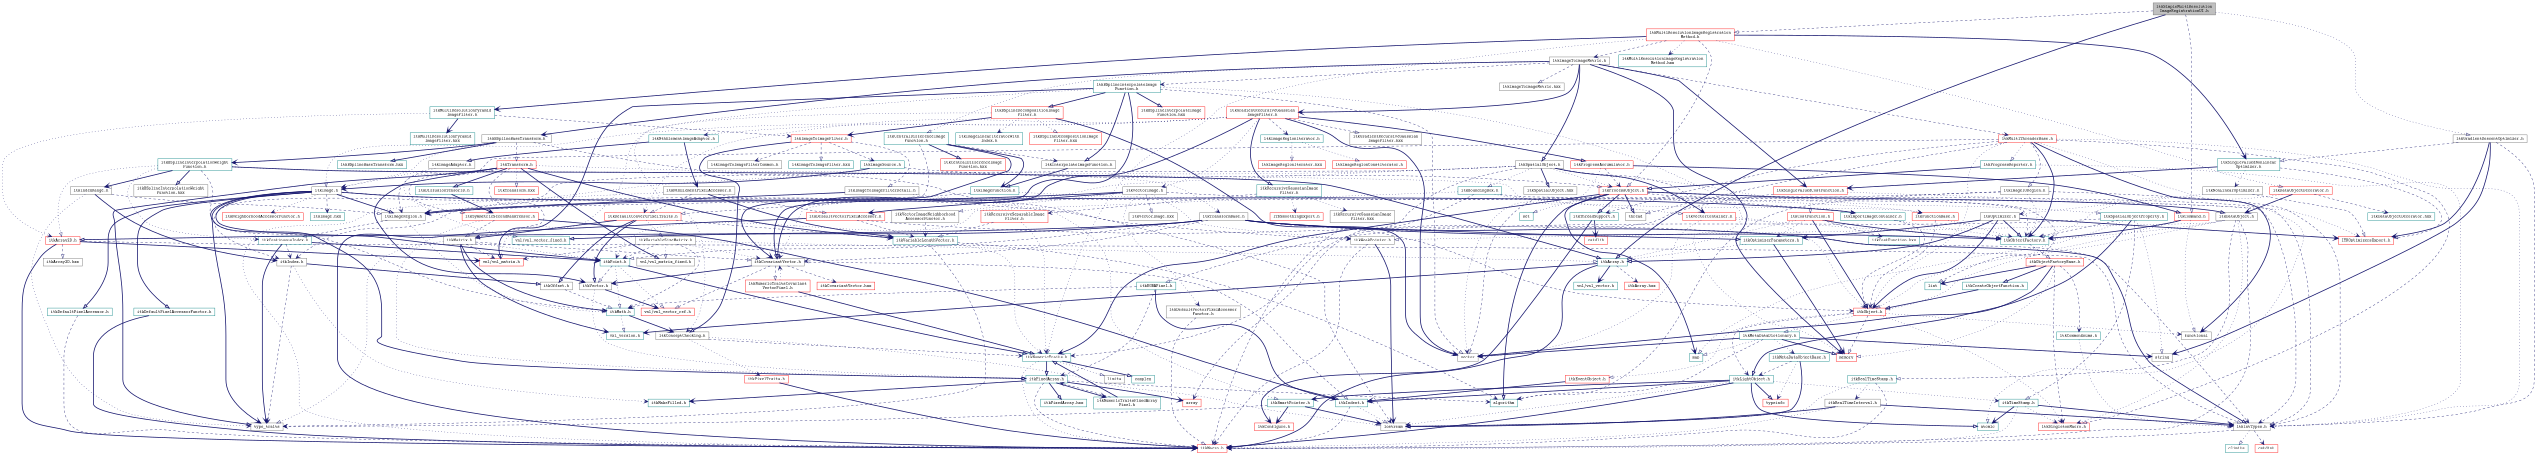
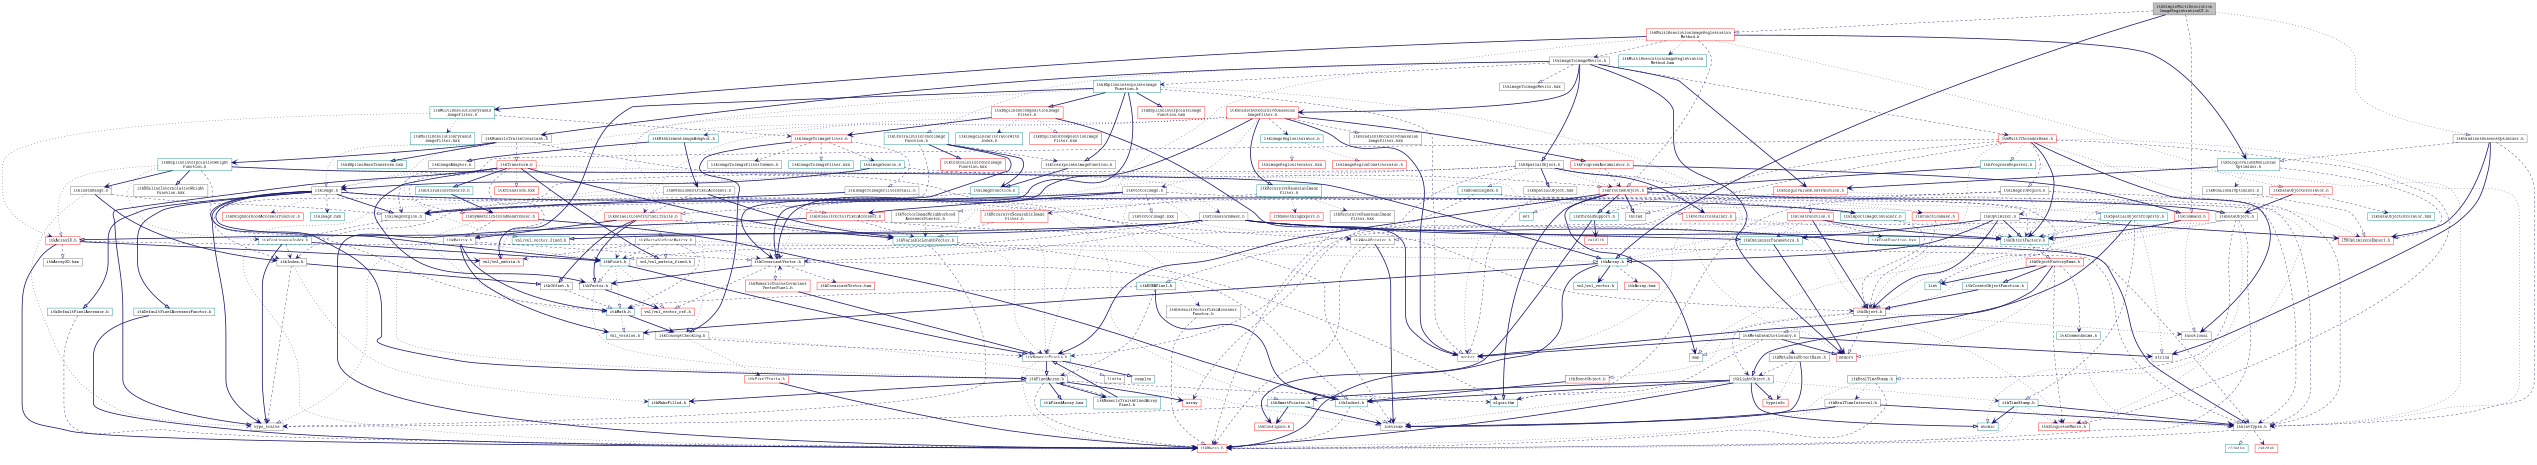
  digraph {
    fontname="Courier Prime"
    node [color=teal fillcolor=white fontname="Courier Prime" fontsize=10 shape=record style=filled]
    edge [arrowhead=vee color=midnightblue fontname="Courier Prime" fontsize=10 labelfontname=Helvetica labelfontsize=10 style=bold]
    n1 [color=gray40 fillcolor=grey75 fontcolor=black height=0.2 label="itkSimpleMultiResolution\lImageRegistrationUI.h" width=0.4]
    n2 [color=red height=0.2 label="itkMultiResolutionImageRegistration\lMethod.h" width=0.4]
    n3 [height=0.2 label="itkArray.h" width=0.4]
    n4 [color=red height=0.2 label="itkCommand.h" width=0.4]
    n5 [color=gray40 height=0.2 label="itkGradientDescentOptimizer.h" width=0.4]
    n6 [color=red height=0.2 label="itkProcessObject.h" width=0.4]
    n7 [height=0.2 label="itkNumericTraits.h" width=0.4]
    n8 [color=gray40 height=0.2 label="itkImageToImageMetric.h" width=0.4]
    n9 [height=0.2 label="itkSingleValuedNonLinear\lOptimizer.h" width=0.4]
    n10 [height=0.2 label="itkMultiResolutionPyramid\lImageFilter.h" width=0.4]
    n11 [color=red height=0.2 label="itkDataObjectDecorator.h" width=0.4]
    n12 [height=0.2 label="itkMultiResolutionImageRegistration\lMethod.hxx" width=0.4]
    n13 [color=red height=0.2 label="itkMacro.h" width=0.4]
    n14 [height=0.2 label="vxl_version.h" width=0.4]
    n15 [height=0.2 label="vnl/vnl_vector.h" width=0.4]
    n16 [color=red height=0.2 label="itkArray.hxx" width=0.4]
    n17 [height=0.2 label="itkObjectFactory.h" width=0.4]
    n18 [color=red height=0.2 label="itkObject.h" width=0.4]
    n19 [color=gray40 height=0.2 label=functional width=0.4]
    n20 [color=gray40 height=0.2 label="itkIntTypes.h" width=0.4]
    n21 [color=gray40 height=0.2 label=string width=0.4]
    n22 [color=red height=0.2 label="ITKOptimizersExport.h" width=0.4]
    n23 [color=gray40 height=0.2 label="itkDataObject.h" width=0.4]
    n24 [height=0.2 label=algorithm width=0.4]
    n25 [color=gray40 height=0.2 label=vector width=0.4]
    n26 [height=0.2 label=map width=0.4]
    n27 [height=0.2 label="itkThreadSupport.h" width=0.4]
    n28 [height=0.2 label=set width=0.4]
    n29 [color=gray40 height=0.2 label=thread width=0.4]
    n30 [color=gray40 height=0.2 label=limits width=0.4]
    n31 [height=0.2 label=complex width=0.4]
    n32 [height=0.2 label="itkFixedArray.h" width=0.4]
    n33 [color=red height=0.2 label=memory width=0.4]
-   n34 [color=gray40 height=0.2 label="itkBSplineBaseTransform.h" width=0.4]
+   n34 [color=gray40 height=0.2 label="itkNumericTraitsCovariant.h" width=0.4]
    n35 [height=0.2 label="itkBSplineInterpolateImage\lFunction.h" width=0.4]
    n36 [color=red height=0.2 label="itkSingleValuedCostFunction.h" width=0.4]
    n37 [color=red height=0.2 label="itkGradientRecursiveGaussian\lImageFilter.h" width=0.4]
    n38 [color=gray40 height=0.2 label="itkSpatialObject.h" width=0.4]
    n39 [height=0.2 label="itkCentralDifferenceImage\lFunction.h" width=0.4]
    n40 [color=red height=0.2 label="itkMultiThreaderBase.h" width=0.4]
    n41 [color=gray40 height=0.2 label="itkImageToImageMetric.hxx" width=0.4]
    n42 [color=gray40 height=0.2 label="itkNonLinearOptimizer.h" width=0.4]
    n43 [color=red height=0.2 label="itkArray2D.h" width=0.4]
    n44 [color=red height=0.2 label="itkImageToImageFilter.h" width=0.4]
    n45 [height=0.2 label="itkMultiResolutionPyramid\lImageFilter.hxx" width=0.4]
    n46 [height=0.2 label="itkDataObjectDecorator.hxx" width=0.4]
    n47 [color=red height=0.2 label="itkSingletonMacro.h" width=0.4]
    n48 [color=gray40 height=0.2 label="itkWeakPointer.h" width=0.4]
    n49 [height=0.2 label="itkRealTimeStamp.h" width=0.4]
    n50 [color=red height=0.2 label=cstdint width=0.4]
    n51 [height=0.2 label=climits width=0.4]
    n52 [color=red height=0.2 label="itkObjectFactoryBase.h" width=0.4]
    n53 [color=red height=0.2 label="itkConfigure.h" width=0.4]
    n54 [color=red height=0.2 label=cstdlib width=0.4]
    n55 [height=0.2 label="itkLightObject.h" width=0.4]
    n56 [color=red height=0.2 label="itkEventObject.h" width=0.4]
    n57 [height=0.2 label="itkMetaDataDictionary.h" width=0.4]
    n58 [color=gray40 height=0.2 label=iostream width=0.4]
    n59 [color=gray40 height=0.2 label="itkRealTimeInterval.h" width=0.4]
    n60 [height=0.2 label="itkSmartPointer.h" width=0.4]
    n61 [height=0.2 label="itkTimeStamp.h" width=0.4]
    n62 [height=0.2 label=atomic width=0.4]
    n63 [height=0.2 label="itkIndent.h" width=0.4]
    n64 [color=red height=0.2 label=typeinfo width=0.4]
    n65 [height=0.2 label="itkMetaDataObjectBase.h" width=0.4]
    n66 [color=gray40 height=0.2 label=type_traits width=0.4]
    n67 [height=0.2 label="itkCreateObjectFunction.h" width=0.4]
    n68 [height=0.2 label="itkCommonEnums.h" width=0.4]
    n69 [height=0.2 label=list width=0.4]
    n70 [height=0.2 label="itkMakeFilled.h" width=0.4]
    n71 [color=red height=0.2 label=array width=0.4]
    n72 [height=0.2 label="itkFixedArray.hxx" width=0.4]
    n73 [height=0.2 label="itkNumericTraitsFixedArray\lPixel.h" width=0.4]
    n74 [color=red height=0.2 label="itkTransform.h" width=0.4]
    n75 [color=gray40 height=0.2 label="itkImage.h" width=0.4]
    n76 [height=0.2 label="itkBSplineInterpolationWeight\lFunction.h" width=0.4]
    n77 [height=0.2 label="itkBSplineBaseTransform.hxx" width=0.4]
    n78 [color=gray40 height=0.2 label="itkCovariantVector.h" width=0.4]
    n79 [color=gray40 height=0.2 label="itkConceptChecking.h" width=0.4]
    n80 [color=red height=0.2 label="vnl/vnl_matrix.h" width=0.4]
    n81 [color=gray40 height=0.2 label="itkInterpolateImageFunction.h" width=0.4]
    n82 [color=red height=0.2 label="itkBSplineDecompositionImage\lFilter.h" width=0.4]
    n83 [color=red height=0.2 label="itkBSplineInterpolateImage\lFunction.hxx" width=0.4]
    n84 [color=red height=0.2 label="itkCostFunction.h" width=0.4]
    n85 [height=0.2 label="itkRecursiveGaussianImage\lFilter.h" width=0.4]
    n86 [height=0.2 label="itkNthElementImageAdaptor.h" width=0.4]
    n87 [color=red height=0.2 label="itkDefaultConvertPixelTraits.h" width=0.4]
    n88 [color=red height=0.2 label="itkProgressAccumulator.h" width=0.4]
    n89 [height=0.2 label="itkImageRegionIterator.h" width=0.4]
    n90 [color=gray40 height=0.2 label="itkVectorImage.h" width=0.4]
    n91 [color=gray40 height=0.2 label="itkGradientRecursiveGaussian\lImageFilter.hxx" width=0.4]
    n92 [color=gray40 height=0.2 label="itkImageRegion.h" width=0.4]
    n93 [color=gray40 height=0.2 label="itkIndex.h" width=0.4]
    n94 [height=0.2 label="itkSpatialObjectProperty.h" width=0.4]
    n95 [color=red height=0.2 label="itkVectorContainer.h" width=0.4]
    n96 [height=0.2 label="itkBoundingBox.h" width=0.4]
    n97 [color=gray40 height=0.2 label="itkSpatialObject.hxx" width=0.4]
    n98 [height=0.2 label="itkImageFunction.h" width=0.4]
    n99 [color=red height=0.2 label="itkCentralDifferenceImage\lFunction.hxx" width=0.4]
    n100 [color=gray40 height=0.2 label="itkImageIORegion.h" width=0.4]
    n101 [height=0.2 label="itkProgressReporter.h" width=0.4]
    n102 [color=gray40 height=0.2 label="itkTransformBase.h" width=0.4]
    n103 [color=gray40 height=0.2 label="itkVector.h" width=0.4]
    n104 [height=0.2 label="vnl/vnl_vector_fixed.h" width=0.4]
    n105 [color=red height=0.2 label="itkSymmetricSecondRankTensor.h" width=0.4]
    n106 [color=gray40 height=0.2 label="itkMatrix.h" width=0.4]
    n107 [height=0.2 label="itkDiffusionTensor3D.h" width=0.4]
    n108 [height=0.2 label="itkVariableLengthVector.h" width=0.4]
    n109 [color=gray40 height=0.2 label="vnl/vnl_matrix_fixed.h" width=0.4]
    n110 [color=red height=0.2 label="itkTransform.hxx" width=0.4]
    n111 [height=0.2 label="itkPoint.h" width=0.4]
    n112 [height=0.2 label="itkImportImageContainer.h" width=0.4]
    n113 [height=0.2 label="itkDefaultPixelAccessor.h" width=0.4]
    n114 [height=0.2 label="itkDefaultPixelAccessorFunctor.h" width=0.4]
    n115 [color=red height=0.2 label="itkNeighborhoodAccessorFunctor.h" width=0.4]
    n116 [height=0.2 label="itkImage.hxx" width=0.4]
    n117 [height=0.2 label="itkMath.h" width=0.4]
    n118 [height=0.2 label="itkContinuousIndex.h" width=0.4]
    n119 [color=red height=0.2 label="itkFunctionBase.h" width=0.4]
    n120 [color=gray40 height=0.2 label="itkIndexRange.h" width=0.4]
    n121 [color=gray40 height=0.2 label="itkBSplineInterpolationWeight\lFunction.hxx" width=0.4]
    n122 [height=0.2 label="itkOptimizerParameters.h" width=0.4]
    n123 [color=red height=0.2 label="vnl/vnl_vector_ref.h" width=0.4]
    n124 [color=red height=0.2 label="itkNumericTraitsCovariant\lVectorPixel.h" width=0.4]
    n125 [color=red height=0.2 label="itkCovariantVector.hxx" width=0.4]
    n126 [color=gray40 height=0.2 label="itkArray2D.hxx" width=0.4]
    n127 [color=red height=0.2 label="itkPixelTraits.h" width=0.4]
    n128 [color=gray40 height=0.2 label="itkOffset.h" width=0.4]
    n129 [height=0.2 label="itkImageLinearIteratorWith\lIndex.h" width=0.4]
    n130 [color=red height=0.2 label="itkBSplineDecompositionImage\lFilter.hxx" width=0.4]
    n131 [height=0.2 label="itkImageSource.h" width=0.4]
    n132 [color=gray40 height=0.2 label="itkImageToImageFilterDetail.h" width=0.4]
    n133 [color=gray40 height=0.2 label="itkImageToImageFilterCommon.h" width=0.4]
    n134 [height=0.2 label="itkImageToImageFilter.hxx" width=0.4]
    n135 [height=0.2 label="itkCostFunction.hxx" width=0.4]
    n136 [color=red height=0.2 label="itkRecursiveSeparableImage\lFilter.h" width=0.4]
    n137 [color=red height=0.2 label="ITKSmoothingExport.h" width=0.4]
    n138 [color=gray40 height=0.2 label="itkRecursiveGaussianImage\lFilter.hxx" width=0.4]
    n139 [color=gray40 height=0.2 label="itkImageAdaptor.h" width=0.4]
    n140 [color=gray40 height=0.2 label="itkNthElementPixelAccessor.h" width=0.4]
    n141 [color=gray40 height=0.2 label="itkVariableSizeMatrix.h" width=0.4]
    n142 [color=red height=0.2 label="itkImageRegionConstIterator.h" width=0.4]
    n143 [color=red height=0.2 label="itkImageRegionIterator.hxx" width=0.4]
    n144 [color=red height=0.2 label="itkDefaultVectorPixelAccessor.h" width=0.4]
    n145 [color=gray40 height=0.2 label="itkDefaultVectorPixelAccessor\lFunctor.h" width=0.4]
    n146 [color=gray40 height=0.2 label="itkVectorImageNeighborhood\lAccessorFunctor.h" width=0.4]
    n147 [color=gray40 height=0.2 label="itkVectorImage.hxx" width=0.4]
    n148 [height=0.2 label="itkRGBAPixel.h" width=0.4]
    n149 [color=gray40 height=0.2 label="itkOptimizer.h" width=0.4]
    n1 -> n2 [arrowhead=onormal style=dashed]
    n1 -> n3 [arrowhead=onormal]
    n1 -> n4 [arrowhead=onormal style=dashed]
    n1 -> n5 [arrowhead=onormal style=dotted]
    n2 -> n6 [arrowhead=onormal style=dashed]
    n2 -> n7 [arrowhead=onormal style=dotted]
    n2 -> n8 [style=dashed]
    n2 -> n9
    n2 -> n10
    n2 -> n11 [arrowhead=onormal style=dotted]
    n2 -> n12 [style=dotted]
    n3 -> n13 [arrowhead=onormal]
    n3 -> n14
    n3 -> n15
    n3 -> n16 [style=dashed]
    n4 -> n17
    n4 -> n18 [arrowhead=onormal style=dotted]
    n4 -> n19 [arrowhead=onormal style=dotted]
    n5 -> n9 [arrowhead=onormal style=dashed]
    n5 -> n20 [style=dashed]
    n5 -> n21
    n5 -> n22
    n6 -> n7
    n6 -> n17 [style=dashed]
    n6 -> n20 [arrowhead=onormal style=dashed]
    n6 -> n23 [arrowhead=onormal]
    n6 -> n24 [arrowhead=onormal]
    n6 -> n25 [arrowhead=onormal style=dashed]
    n6 -> n26
    n6 -> n27 [arrowhead=onormal]
    n6 -> n28 [arrowhead=onormal style=dotted]
    n6 -> n29 [arrowhead=onormal]
    n7 -> n13 [style=dotted]
    n7 -> n30 [arrowhead=onormal style=dotted]
    n7 -> n31 [arrowhead=onormal]
    n7 -> n32 [arrowhead=onormal]
    n8 -> n33
    n8 -> n34
    n8 -> n35 [style=dashed]
    n8 -> n36
    n8 -> n37
    n8 -> n38 [arrowhead=onormal]
    n8 -> n39 [arrowhead=onormal style=dotted]
    n8 -> n40 [style=dashed]
    n8 -> n41 [arrowhead=onormal style=dashed]
    n9 -> n22 [arrowhead=onormal style=dashed]
    n9 -> n36
    n9 -> n42 [style=dotted]
    n10 -> n43 [style=dotted]
    n10 -> n44 [style=dashed]
-   n10 -> n45
+   n10 -> n45 [style=dotted]
    n11 -> n17 [style=dotted]
    n11 -> n23
    n11 -> n46 [style=dashed]
    n17 -> n52 [arrowhead=onormal style=dashed]
    n18 -> n19 [style=dotted]
    n18 -> n33 [arrowhead=onormal style=dashed]
    n18 -> n47 [style=dotted]
    n18 -> n55 [style=dashed]
    n18 -> n56 [arrowhead=onormal style=dotted]
    n18 -> n57 [arrowhead=onormal style=dotted]
    n20 -> n13 [style=dashed]
    n20 -> n50 [style=dashed]
    n20 -> n51 [arrowhead=onormal style=dotted]
    n23 -> n13 [style=dashed]
    n23 -> n17 [style=dotted]
    n23 -> n18 [arrowhead=onormal style=dotted]
    n23 -> n47 [style=dotted]
    n23 -> n48 [arrowhead=onormal style=dotted]
    n23 -> n49 [arrowhead=onormal style=dashed]
    n27 -> n53
    n27 -> n54
    n32 -> n13 [arrowhead=onormal style=dashed]
    n32 -> n24 [style=dashed]
    n32 -> n70
    n32 -> n71
    n32 -> n72 [arrowhead=onormal]
    n32 -> n73
    n34 -> n58 [style=dashed]
    n34 -> n74 [arrowhead=onormal style=dashed]
    n34 -> n75 [arrowhead=onormal style=dotted]
    n34 -> n76
    n34 -> n77 [arrowhead=onormal]
    n35 -> n25 [arrowhead=onormal style=dashed]
    n35 -> n33 [style=dotted]
    n35 -> n78 [arrowhead=onormal]
    n35 -> n79 [style=dotted]
    n35 -> n80 [arrowhead=onormal]
    n35 -> n81 [arrowhead=onormal]
    n35 -> n82 [arrowhead=onormal]
    n35 -> n83 [arrowhead=onormal]
    n36 -> n7 [style=dashed]
    n36 -> n22 [style=dotted]
    n36 -> n84 [arrowhead=onormal style=dotted]
    n37 -> n25
    n37 -> n75 [style=dotted]
    n37 -> n78 [arrowhead=onormal]
    n37 -> n85 [arrowhead=onormal]
    n37 -> n86 [style=dotted]
    n37 -> n87 [style=dotted]
    n37 -> n88 [arrowhead=onormal]
    n37 -> n89 [style=dashed]
    n37 -> n90 [style=dotted]
    n37 -> n91 [arrowhead=onormal style=dashed]
    n38 -> n6 [style=dotted]
    n38 -> n13 [style=dashed]
    n38 -> n69 [arrowhead=onormal style=dashed]
    n38 -> n78 [style=dotted]
    n38 -> n92 [style=dotted]
    n38 -> n93 [style=dashed]
    n38 -> n94 [arrowhead=onormal style=dotted]
    n38 -> n95
    n38 -> n96 [arrowhead=onormal style=dotted]
    n38 -> n97 [arrowhead=onormal]
    n39 -> n78
    n39 -> n81 [style=dashed]
    n39 -> n87 [arrowhead=onormal style=dashed]
    n39 -> n98
    n39 -> n99 [arrowhead=onormal]
    n40 -> n17
    n40 -> n18 [arrowhead=onormal style=dotted]
    n40 -> n19
    n40 -> n20 [style=dotted]
    n40 -> n27 [style=dashed]
    n40 -> n29 [arrowhead=onormal style=dashed]
    n40 -> n47 [arrowhead=onormal style=dashed]
    n40 -> n62 [arrowhead=onormal style=dotted]
    n40 -> n92 [style=dashed]
    n40 -> n100 [arrowhead=onormal style=dashed]
    n40 -> n101 [arrowhead=onormal style=dotted]
    n42 -> n22 [arrowhead=onormal style=dashed]
    n42 -> n149 [style=dotted]
    n43 -> n13
    n43 -> n20 [arrowhead=onormal style=dashed]
    n43 -> n80
    n43 -> n126 [arrowhead=onormal style=dashed]
    n44 -> n79 [arrowhead=onormal]
    n44 -> n131 [style=dashed]
    n44 -> n132 [arrowhead=onormal style=dashed]
    n44 -> n133 [style=dashed]
    n44 -> n134 [arrowhead=onormal style=dashed]
    n48 -> n13 [style=dashed]
    n48 -> n58
    n49 -> n13 [style=dashed]
    n49 -> n58 [style=dotted]
    n49 -> n59 [style=dotted]
    n52 -> n25 [arrowhead=onormal]
    n52 -> n33 [arrowhead=onormal style=dotted]
    n52 -> n47 [style=dashed]
    n52 -> n67 [arrowhead=onormal]
    n52 -> n68 [style=dashed]
    n52 -> n69
    n55 -> n13 [arrowhead=onormal]
    n55 -> n58 [style=dotted]
    n55 -> n60
    n55 -> n61 [style=dotted]
    n55 -> n62 [arrowhead=onormal]
    n55 -> n63 [arrowhead=onormal]
    n55 -> n64 [arrowhead=onormal]
    n56 -> n63
    n57 -> n21
    n57 -> n24 [arrowhead=onormal style=dashed]
    n57 -> n25
    n57 -> n26 [arrowhead=onormal style=dotted]
    n57 -> n33 [arrowhead=onormal]
    n57 -> n65 [style=dotted]
    n59 -> n13 [style=dotted]
    n59 -> n20
    n59 -> n58 [arrowhead=onormal]
    n60 -> n53
    n60 -> n58
    n60 -> n66 [style=dashed]
    n61 -> n13 [style=dotted]
    n61 -> n20
    n61 -> n47 [style=dotted]
    n61 -> n62
    n63 -> n13 [style=dashed]
    n63 -> n58 [arrowhead=onormal style=dotted]
    n65 -> n55 [style=dashed]
    n65 -> n58 [arrowhead=onormal]
    n65 -> n64 [style=dotted]
    n67 -> n18 [arrowhead=onormal]
    n68 -> n20 [style=dotted]
    n73 -> n7 [arrowhead=onormal]
    n73 -> n32 [style=dashed]
    n74 -> n66 [arrowhead=onormal]
    n74 -> n102 [style=dotted]
    n74 -> n103
    n74 -> n104 [arrowhead=onormal style=dotted]
    n74 -> n105 [arrowhead=onormal style=dashed]
    n74 -> n106 [style=dashed]
    n74 -> n107 [arrowhead=onormal]
    n74 -> n108
    n74 -> n109 [arrowhead=onormal]
    n74 -> n110 [arrowhead=onormal style=dotted]
    n75 -> n32 [arrowhead=onormal]
    n75 -> n48 [style=dashed]
    n75 -> n66
    n75 -> n92 [arrowhead=onormal]
    n75 -> n111
    n75 -> n112 [arrowhead=onormal]
    n75 -> n113 [arrowhead=onormal]
    n75 -> n114 [arrowhead=onormal]
    n75 -> n115 [style=dotted]
    n75 -> n116 [style=dashed]
    n76 -> n3 [arrowhead=onormal]
    n76 -> n43 [arrowhead=onormal style=dotted]
    n76 -> n117 [style=dashed]
    n76 -> n118 [style=dotted]
    n76 -> n119 [style=dotted]
    n76 -> n120
    n76 -> n121 [arrowhead=onormal]
    n78 -> n63 [arrowhead=onormal style=dashed]
    n78 -> n103
    n78 -> n123 [arrowhead=onormal style=dashed]
    n78 -> n124 [arrowhead=onormal style=dashed]
    n78 -> n125 [style=dashed]
    n79 -> n7 [style=dashed]
    n79 -> n58 [arrowhead=onormal style=dotted]
    n79 -> n127 [style=dotted]
    n81 -> n98 [arrowhead=onormal]
    n82 -> n25 [arrowhead=onormal]
    n82 -> n44
    n82 -> n80 [arrowhead=onormal style=dotted]
    n82 -> n129 [style=dotted]
    n82 -> n130 [arrowhead=onormal style=dotted]
    n84 -> n3 [arrowhead=onormal style=dotted]
    n84 -> n17 [arrowhead=onormal]
    n84 -> n18 [arrowhead=onormal]
    n84 -> n122 [style=dotted]
    n84 -> n135 [style=dashed]
    n85 -> n136 [style=dashed]
    n85 -> n137 [style=dotted]
    n85 -> n138 [style=dotted]
    n86 -> n139 [arrowhead=onormal]
    n86 -> n140
    n87 -> n103 [arrowhead=onormal]
    n87 -> n106 [arrowhead=onormal]
    n87 -> n108 [style=dashed]
    n87 -> n128 [arrowhead=onormal]
    n87 -> n141 [arrowhead=onormal style=dotted]
    n88 -> n4 [arrowhead=onormal]
    n88 -> n6 [style=dashed]
    n88 -> n25 [style=dotted]
    n89 -> n142 [arrowhead=onormal style=dotted]
    n89 -> n143 [arrowhead=onormal style=dotted]
    n90 -> n48 [style=dotted]
    n90 -> n92
    n90 -> n112 [style=dashed]
    n90 -> n144
    n90 -> n145 [style=dotted]
    n90 -> n146 [arrowhead=onormal style=dotted]
    n90 -> n147 [arrowhead=onormal style=dashed]
    n92 -> n117 [arrowhead=onormal style=dotted]
    n92 -> n118 [arrowhead=onormal style=dashed]
    n93 -> n66 [style=dashed]
    n93 -> n70 [style=dotted]
    n93 -> n128 [arrowhead=onormal]
    n94 -> n17 [arrowhead=onormal style=dashed]
    n94 -> n21 [arrowhead=onormal style=dotted]
    n94 -> n26 [arrowhead=onormal style=dotted]
    n94 -> n55 [arrowhead=onormal]
    n94 -> n61 [arrowhead=onormal style=dashed]
    n94 -> n148 [arrowhead=onormal style=dashed]
    n95 -> n17 [style=dotted]
    n95 -> n18 [style=dotted]
    n95 -> n25 [arrowhead=onormal style=dotted]
    n96 -> n20 [style=dashed]
    n96 -> n71 [style=dashed]
    n96 -> n95 [arrowhead=onormal style=dotted]
    n96 -> n111 [style=dotted]
    n98 -> n93 [style=dashed]
    n98 -> n119 [style=dotted]
    n100 -> n17 [arrowhead=onormal style=dotted]
    n100 -> n20 [arrowhead=onormal style=dashed]
    n100 -> n24 [style=dashed]
    n100 -> n92 [style=dashed]
    n101 -> n6 [arrowhead=onormal]
    n101 -> n20 [style=dotted]
    n102 -> n17 [arrowhead=onormal]
    n102 -> n18 [style=dashed]
    n102 -> n20 [arrowhead=onormal]
    n102 -> n43 [arrowhead=onormal]
    n102 -> n78 [style=dashed]
    n102 -> n104 [arrowhead=onormal]
    n102 -> n111 [arrowhead=onormal style=dashed]
    n102 -> n122 [arrowhead=onormal]
    n103 -> n32 [arrowhead=onormal style=dotted]
    n103 -> n123
    n105 -> n32 [arrowhead=onormal style=dotted]
    n105 -> n63 [arrowhead=onormal]
    n105 -> n106 [arrowhead=onormal style=dashed]
    n106 -> n14
    n106 -> n66 [arrowhead=onormal style=dotted]
    n106 -> n78 [arrowhead=onormal style=dashed]
-   n106 -> n80 [style=dashed]
    n106 -> n111 [arrowhead=onormal style=dotted]
    n106 -> n117 [arrowhead=onormal]
    n107 -> n105
    n108 -> n7 [style=dotted]
    n108 -> n24 [style=dashed]
    n108 -> n66 [style=dashed]
    n111 -> n7 [arrowhead=onormal]
    n111 -> n103 [arrowhead=onormal style=dashed]
    n111 -> n117 [arrowhead=onormal style=dotted]
    n111 -> n123 [arrowhead=onormal style=dotted]
    n112 -> n17 [arrowhead=onormal style=dotted]
    n112 -> n18 [style=dashed]
    n113 -> n13 [arrowhead=onormal style=dashed]
    n114 -> n13
    n117 -> n14 [arrowhead=onormal style=dotted]
    n117 -> n79
-   n118 -> n66
+   n118 -> n66 [arrowhead=onormal]
    n118 -> n93 [style=dashed]
    n118 -> n111
    n119 -> n17 [style=dotted]
    n119 -> n18 [style=dashed]
    n120 -> n66 [style=dotted]
    n120 -> n92 [arrowhead=onormal style=dashed]
    n120 -> n93
    n122 -> n3 [arrowhead=onormal style=dotted]
    n122 -> n33
    n124 -> n7 [arrowhead=onormal]
    n124 -> n78 [style=dotted]
    n127 -> n13 [arrowhead=onormal]
    n128 -> n117 [arrowhead=onormal style=dashed]
    n131 -> n6 [arrowhead=onormal style=dashed]
    n131 -> n75
    n132 -> n60 [arrowhead=onormal style=dotted]
    n132 -> n92
    n136 -> n7 [style=dotted]
    n136 -> n108 [arrowhead=onormal style=dashed]
    n139 -> n75 [style=dotted]
    n140 -> n13 [style=dotted]
    n140 -> n87 [arrowhead=onormal style=dashed]
    n140 -> n108
    n140 -> n144 [arrowhead=onormal style=dashed]
    n141 -> n3 [arrowhead=onormal style=dotted]
    n141 -> n78 [style=dotted]
    n141 -> n80 [style=dashed]
    n141 -> n109 [arrowhead=onormal style=dotted]
    n141 -> n111 [style=dashed]
    n141 -> n117 [style=dashed]
    n144 -> n13 [arrowhead=onormal]
    n144 -> n20 [style=dashed]
    n144 -> n108 [style=dashed]
    n145 -> n13 [arrowhead=onormal style=dashed]
    n146 -> n108 [style=dashed]
    n148 -> n32 [style=dashed]
    n148 -> n63
    n148 -> n117 [style=dashed]
    n149 -> n3 [arrowhead=onormal]
    n149 -> n17 [arrowhead=onormal]
    n149 -> n18
    n149 -> n22
    n149 -> n122
  }
